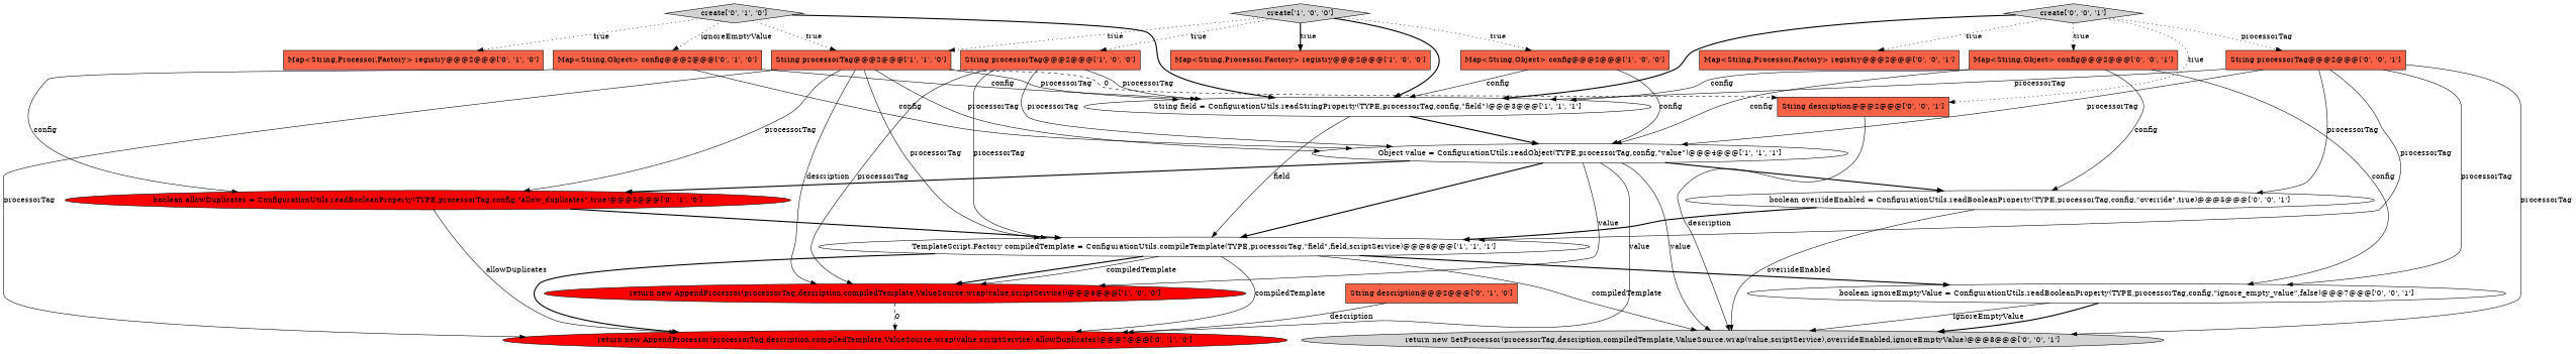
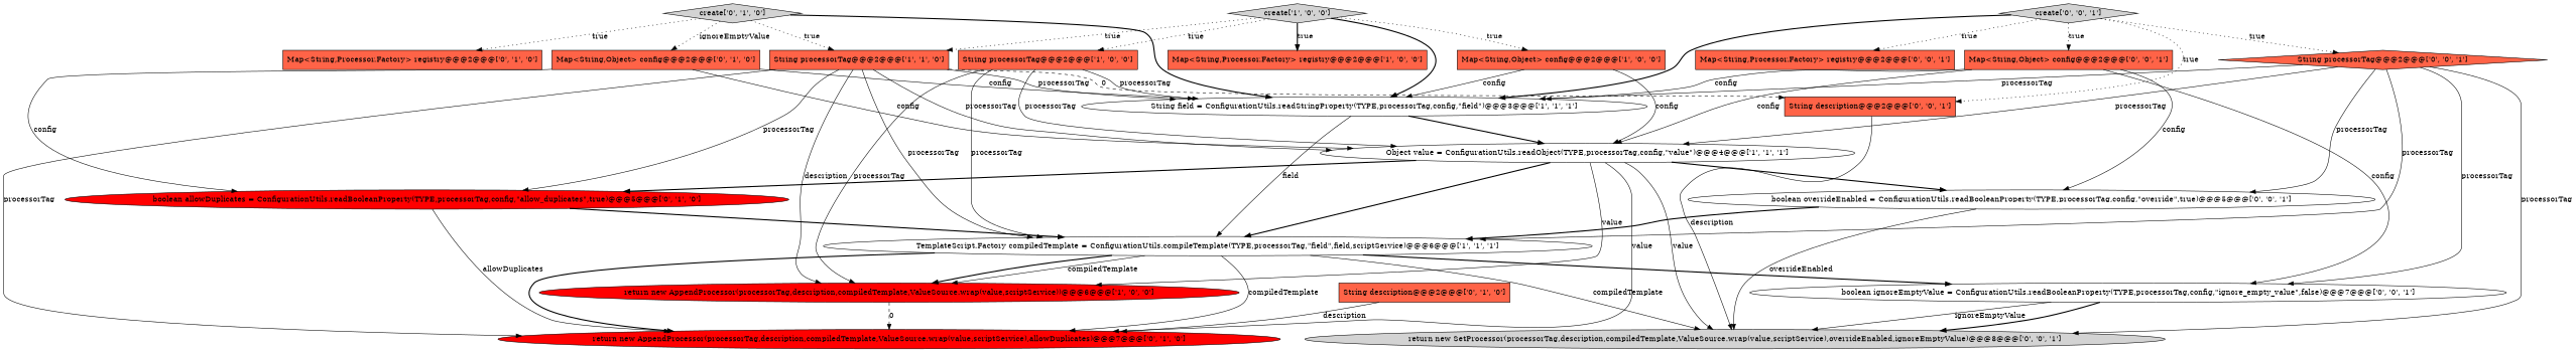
  digraph {
    node [fillcolor=tomato shape=box style=filled]
    edge [style=solid]
    n1 [fillcolor=white label="String field = ConfigurationUtils.readStringProperty(TYPE,processorTag,config,\"field\")@@@3@@@['1', '1', '1']" shape=ellipse]
    n2 [fillcolor=white label="TemplateScript.Factory compiledTemplate = ConfigurationUtils.compileTemplate(TYPE,processorTag,\"field\",field,scriptService)@@@6@@@['1', '1', '1']" shape=ellipse]
    n3 [fillcolor=white label="Object value = ConfigurationUtils.readObject(TYPE,processorTag,config,\"value\")@@@4@@@['1', '1', '1']" shape=ellipse]
    n4 [fillcolor=red label="return new AppendProcessor(processorTag,description,compiledTemplate,ValueSource.wrap(value,scriptService),allowDuplicates)@@@7@@@['0', '1', '0']" shape=ellipse]
    n5 [fillcolor=red label="return new AppendProcessor(processorTag,description,compiledTemplate,ValueSource.wrap(value,scriptService))@@@6@@@['1', '0', '0']" shape=ellipse]
    n6 [fillcolor=white label="boolean ignoreEmptyValue = ConfigurationUtils.readBooleanProperty(TYPE,processorTag,config,\"ignore_empty_value\",false)@@@7@@@['0', '0', '1']" shape=ellipse]
    n7 [fillcolor=lightgray label="return new SetProcessor(processorTag,description,compiledTemplate,ValueSource.wrap(value,scriptService),overrideEnabled,ignoreEmptyValue)@@@8@@@['0', '0', '1']" shape=ellipse]
    n8 [fillcolor=white label="boolean overrideEnabled = ConfigurationUtils.readBooleanProperty(TYPE,processorTag,config,\"override\",true)@@@5@@@['0', '0', '1']" shape=ellipse]
    n9 [fillcolor=red label="boolean allowDuplicates = ConfigurationUtils.readBooleanProperty(TYPE,processorTag,config,\"allow_duplicates\",true)@@@5@@@['0', '1', '0']" shape=ellipse]
    n10 [label="String description@@@2@@@['0', '1', '0']"]
    n11 [label="Map<String,Object> config@@@2@@@['1', '0', '0']"]
    n12 [label="String processorTag@@@2@@@['1', '1', '0']"]
    n13 [label="String description@@@2@@@['0', '0', '1']"]
    n14 [label="Map<String,Object> config@@@2@@@['0', '1', '0']"]
    n15 [fillcolor=lightgray label="create['0', '0', '1']" shape=diamond]
    n16 [label="Map<String,Object> config@@@2@@@['0', '0', '1']"]
    n17 [label="Map<String,Processor.Factory> registry@@@2@@@['0', '0', '1']"]
-   n18 [label="String processorTag@@@2@@@['0', '0', '1']"]
+   n18 [label="String processorTag@@@2@@@['0', '0', '1']" shape=diamond]
    n19 [label="Map<String,Processor.Factory> registry@@@2@@@['0', '1', '0']"]
    n20 [fillcolor=lightgray label="create['0', '1', '0']" shape=diamond]
    n21 [label="Map<String,Processor.Factory> registry@@@2@@@['1', '0', '0']"]
    n22 [fillcolor=lightgray label="create['1', '0', '0']" shape=diamond]
    n23 [label="String processorTag@@@2@@@['1', '0', '0']"]
    n1 -> n2 [label=field]
    n1 -> n3 [style=bold]
    n2 -> n4 [style=bold]
    n2 -> n4 [label=compiledTemplate]
    n2 -> n5 [style=bold]
    n2 -> n5 [label=compiledTemplate]
    n2 -> n6 [style=bold]
    n2 -> n7 [label=compiledTemplate]
    n3 -> n2 [style=bold]
    n3 -> n4 [label=value]
    n3 -> n5 [label=value]
    n3 -> n7 [label=value]
    n3 -> n8 [style=bold]
    n3 -> n9 [style=bold]
    n5 -> n4 [label=0 style=dashed]
    n6 -> n7 [label=ignoreEmptyValue]
    n6 -> n7 [style=bold]
    n8 -> n2 [style=bold]
    n8 -> n7 [label=overrideEnabled]
    n9 -> n2 [style=bold]
    n9 -> n4 [label=allowDuplicates]
    n10 -> n4 [label=description]
    n11 -> n1 [label=config]
    n11 -> n3 [label=config]
    n12 -> n1 [label=processorTag]
    n12 -> n2 [label=processorTag]
    n12 -> n3 [label=processorTag]
    n12 -> n4 [label=processorTag]
    n12 -> n5 [label=description]
    n12 -> n9 [label=processorTag]
    n12 -> n13 [label=0 style=dashed]
    n13 -> n7 [label=description]
    n14 -> n1 [label=config]
    n14 -> n3 [label=config]
    n14 -> n9 [label=config]
    n15 -> n1 [style=bold]
    n15 -> n13 [label=true style=dotted]
    n15 -> n16 [label=true style=dotted]
    n15 -> n17 [label=true style=dotted]
-   n15 -> n18 [label=processorTag style=dotted]
+   n15 -> n18 [label=true style=dotted]
    n16 -> n1 [label=config]
    n16 -> n3 [label=config]
    n16 -> n6 [label=config]
    n16 -> n8 [label=config]
    n18 -> n1 [label=processorTag]
    n18 -> n2 [label=processorTag]
    n18 -> n3 [label=processorTag]
    n18 -> n6 [label=processorTag]
    n18 -> n7 [label=processorTag]
    n18 -> n8 [label=processorTag]
    n20 -> n1 [style=bold]
    n20 -> n12 [label=true style=dotted]
    n20 -> n14 [label=ignoreEmptyValue style=dotted]
    n20 -> n19 [label=true style=dotted]
    n22 -> n1 [style=bold]
    n22 -> n11 [label=true style=dotted]
    n22 -> n12 [label=true style=dotted]
    n22 -> n21 [label=true style=bold]
    n22 -> n23 [label=true style=dotted]
    n23 -> n1 [label=processorTag]
    n23 -> n2 [label=processorTag]
    n23 -> n3 [label=processorTag]
    n23 -> n5 [label=processorTag]
  }
